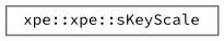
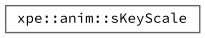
  digraph {
    rankdir=LR
    fontname="Source Code Pro"
-   n1 [color=grey40 fillcolor=white fontname="Source Code Pro" fontsize=10 height=0.2 label="xpe::xpe::sKeyScale" shape=box style=filled width=0.4]
+   n1 [color=grey40 fillcolor=white fontname="Source Code Pro" fontsize=10 height=0.2 label="xpe::anim::sKeyScale" shape=box style=filled width=0.4]
  }
